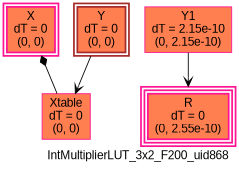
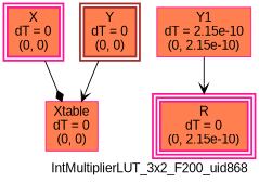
  digraph {
    fontname="Liberation Sans"
    label=IntMultiplierLUT_3x2_F200_uid868
    labeljust=right
    labelloc=bottom
    nodesep=0.25
    ranksep=0.5
    node [color=deeppink fillcolor=coral fontname="Liberation Sans" peripheries=2 shape=box style="bold, filled"]
    edge [arrowhead=vee arrowsize=1.0 arrowtail=normal color=black dir=forward fontname="Liberation Sans"]
    n1 [label="X\ndT = 0\n(0, 0)"]
    n2 [color=brown label="Y\ndT = 0\n(0, 0)"]
-   n3 [label="R\ndT = 0\n(0, 2.55e-10)" peripheries=3]
+   n3 [label="R\ndT = 0\n(0, 2.15e-10)" peripheries=3]
    n4 [label="Xtable\ndT = 0\n(0, 0)" peripheries=1 style=filled]
    n5 [label="Y1\ndT = 2.15e-10\n(0, 2.15e-10)" peripheries=1 style=filled]
    subgraph sub_1 {
      rank=same
      n1
      n2
    }
    subgraph sub_2 {
      rank=same
      n3
    }
-   n4 -> n1 [arrowhead=diamond]
+   n1 -> n4 [arrowhead=diamond]
    n2 -> n4
    n5 -> n3
  }
